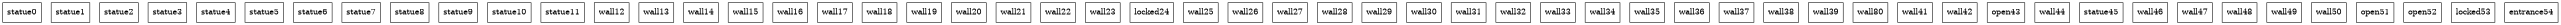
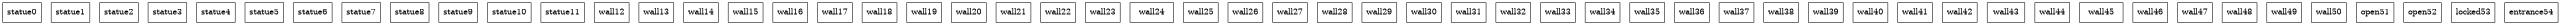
  graph {
    node [shape=box]
    statue0
    statue1
    statue2
    statue3
    statue4
    statue5
    statue6
    statue7
    statue8
    statue9
    statue10
    statue11
    wall12
    wall13
    wall14
    wall15
    wall16
    wall17
    wall18
    wall19
    wall20
    wall21
    wall22
    wall23
-   wall24 [label=locked24]
+   wall24
    wall25
    wall26
    wall27
    wall28
    wall29
    wall30
    wall31
    wall32
    wall33
    wall34
    wall35
    wall36
    wall37
    wall38
    wall39
-   wall40 [label=wall80]
+   wall40
    wall41
    wall42
-   wall43 [label=open43]
+   wall43
    wall44
-   wall45 [label=statue45]
+   wall45
    wall46
    wall47
    wall48
    wall49
    wall50
    open51
    open52
    locked53
    entrance54
  }
